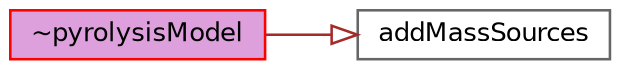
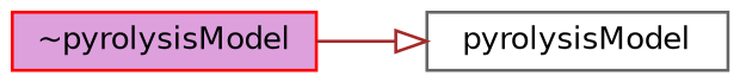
  digraph {
    rankdir=LR
    node [fontname=Helvetica fontsize=10 shape=box style=filled]
    n1 [color=red fillcolor=plum fontcolor=black height=0.2 label="~pyrolysisModel" width=0.4]
-   n2 [color=gray40 height=0.2 label=addMassSources width=0.4 fillcolor=white]
+   n2 [color=gray40 height=0.2 label=pyrolysisModel width=0.4 fillcolor=white]
    n1 -> n2 [color=brown fontname=Helvetica fontsize=10 labelfontname=Helvetica labelfontsize=10 style=solid arrowhead=onormal]
  }
